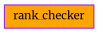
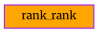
  digraph {
    rankdir=LR
    fontname=Merriweather
-   n1 [color=purple fillcolor=orange fontname=Merriweather fontsize=10 height=0.2 label=rank_checker shape=record style=filled width=0.4]
+   n1 [color=purple fillcolor=orange fontname=Merriweather fontsize=10 height=0.2 label=rank_rank shape=record style=filled width=0.4]
  }
